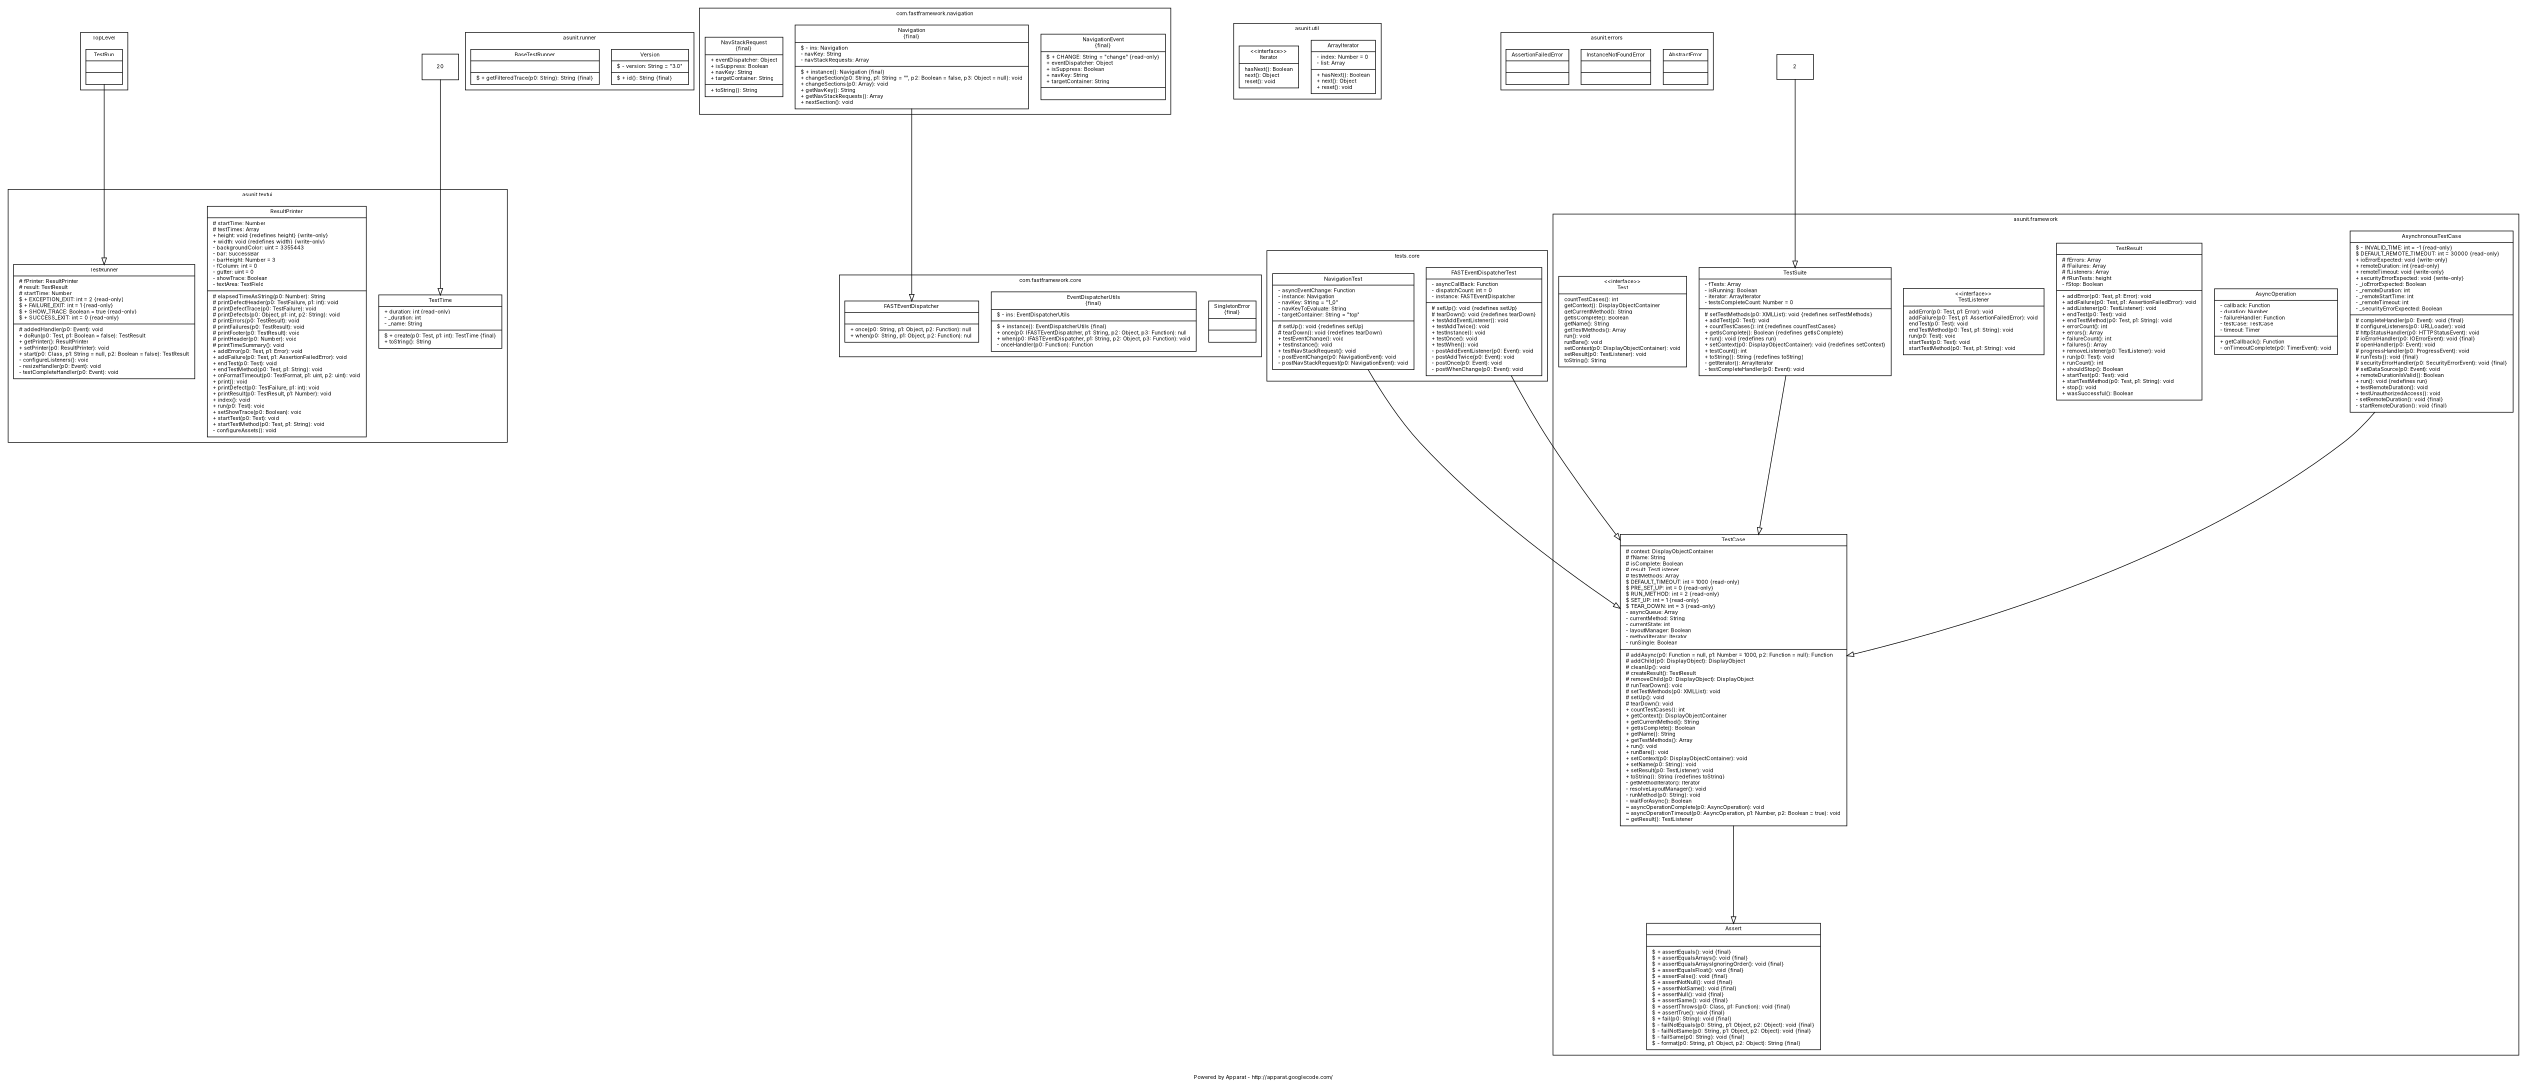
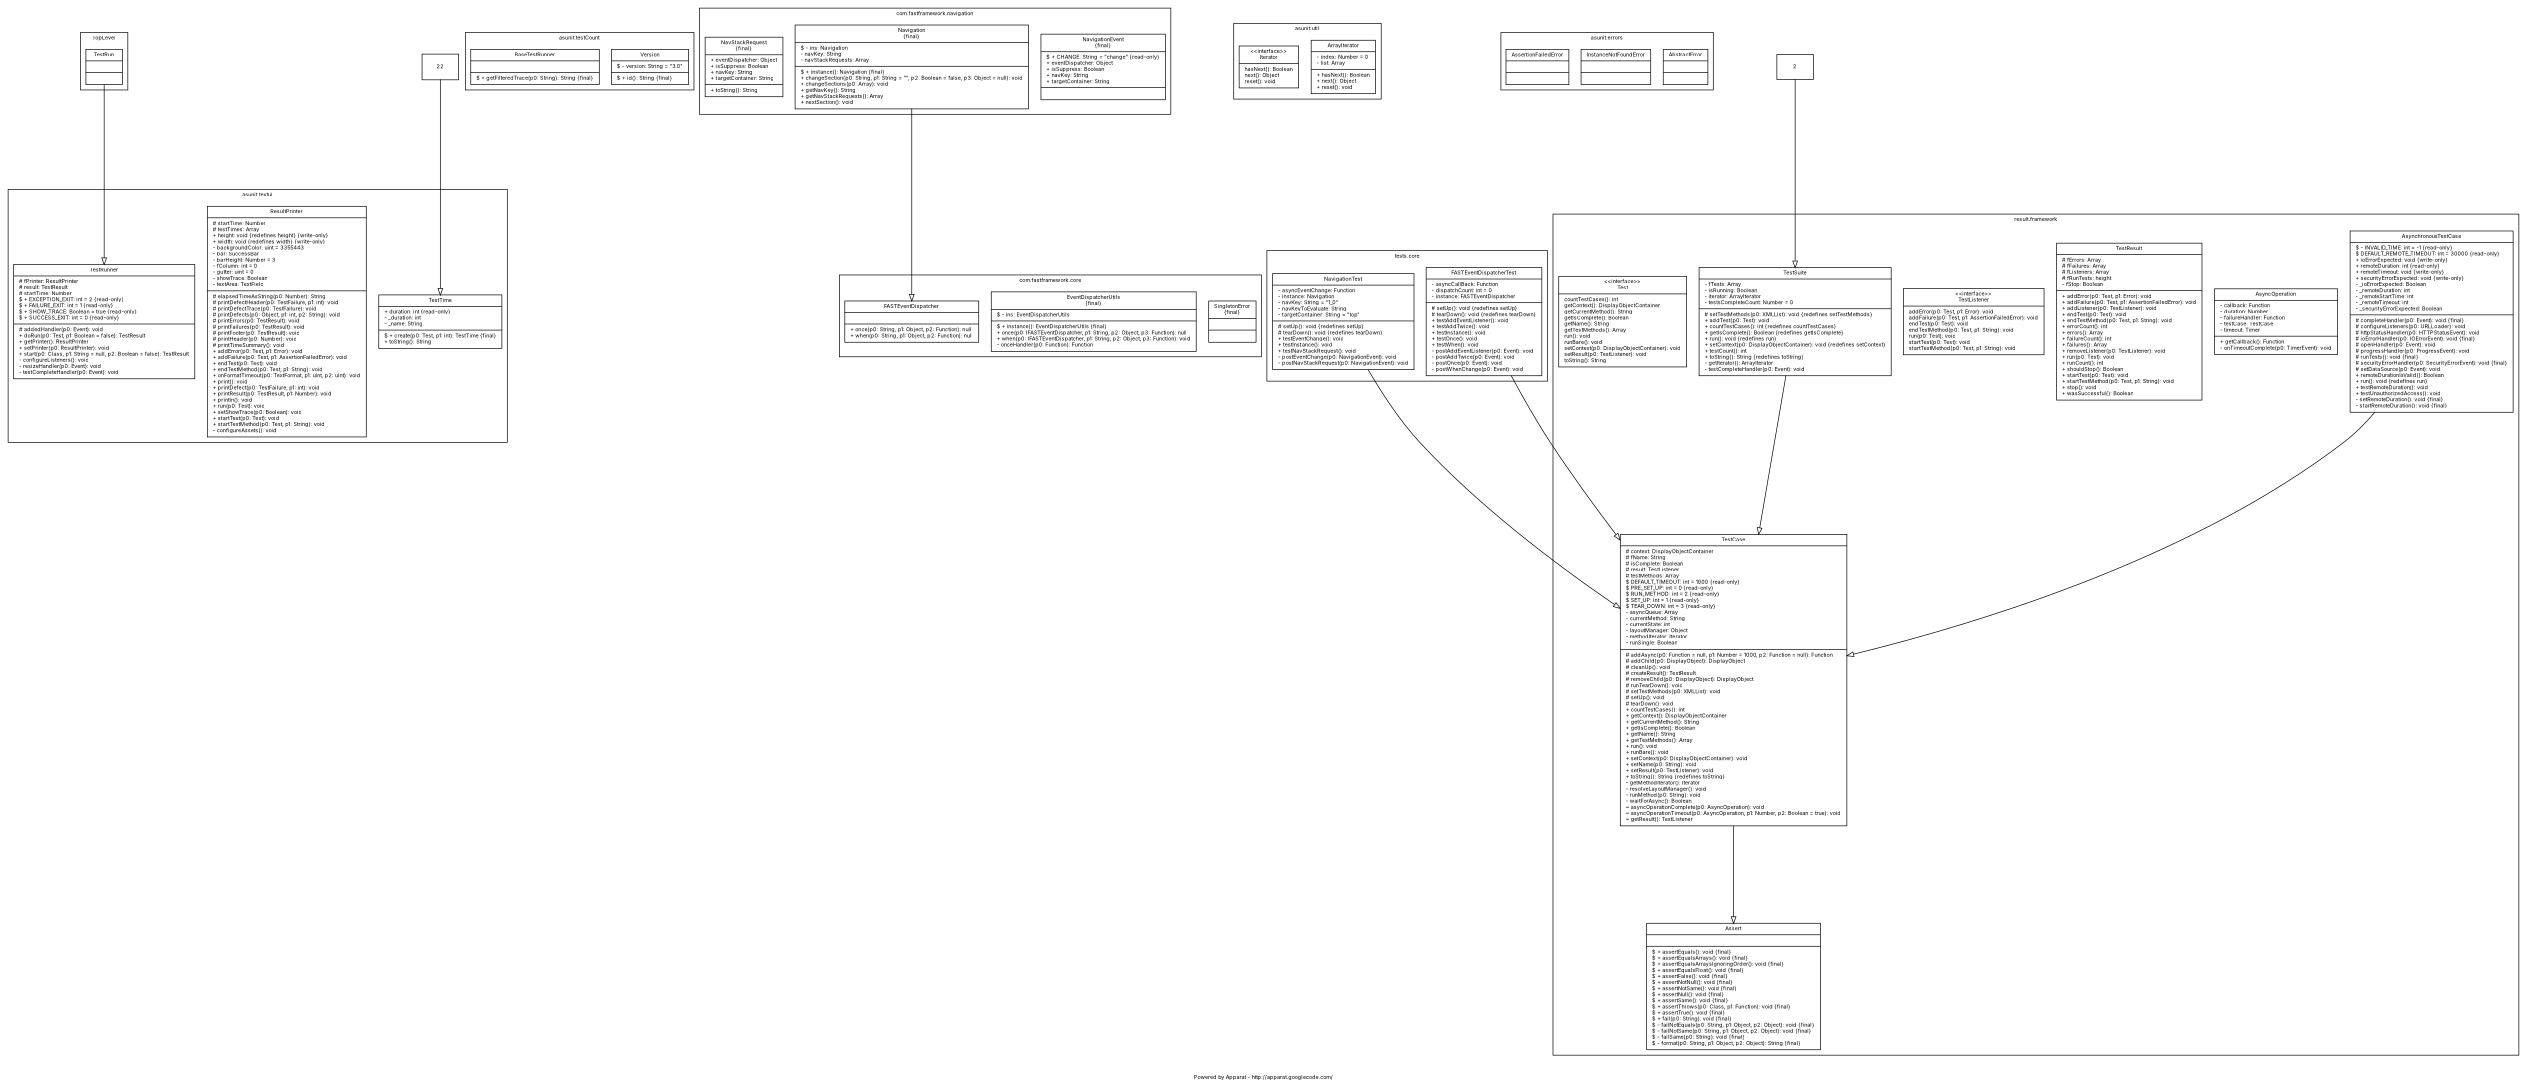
  digraph {
    fontname=Inter
    fontsize=8
    label="Powered by Apparat - http://apparat.googlecode.com/"
    rankdir=TB
    ranksep=2
    splines=true
    node [fontname=Inter fontsize=8 shape=record]
    edge [arrowhead=empty fontname=Inter fontsize=8 style=solid]
    n1 [label="{TestRun||}"]
    n2 [label="{Version|$ - version: String = \"3.0\"\l|$ + id(): String \{final\}\l}"]
    n3 [label="{BaseTestRunner||$ + getFilteredTrace(p0: String): String \{final\}\l}"]
    n4 [label="{SingletonError\n\{final\}||}"]
    n5 [label="{EventDispatcherUtils\n\{final\}|$ - ins: EventDispatcherUtils\l|$ + instance(): EventDispatcherUtils \{final\}\l+ once(p0: IFASTEventDispatcher, p1: String, p2: Object, p3: Function): null\l+ when(p0: IFASTEventDispatcher, p1: String, p2: Object, p3: Function): void\l- onceHandler(p0: Function): Function\l}"]
    n6 [label="{FASTEventDispatcher||+ once(p0: String, p1: Object, p2: Function): null\l+ when(p0: String, p1: Object, p2: Function): null\l}"]
    n7 [label="{NavigationEvent\n\{final\}|$ + CHANGE: String = \"change\" \{read-only\}\l+ eventDispatcher: Object\l+ isSuppress: Boolean\l+ navKey: String\l+ targetContainer: String\l|}"]
    n8 [label="{Navigation\n\{final\}|$ - ins: Navigation\l- navKey: String\l- navStackRequests: Array\l|$ + instance(): Navigation \{final\}\l+ changeSection(p0: String, p1: String = \"\", p2: Boolean = false, p3: Object = null): void\l+ changeSections(p0: Array): void\l+ getNavKey(): String\l+ getNavStackRequests(): Array\l+ nextSection(): void\l}"]
    n9 [label="{NavStackRequest\n\{final\}|+ eventDispatcher: Object\l+ isSuppress: Boolean\l+ navKey: String\l+ targetContainer: String\l|+ toString(): String\l}"]
    n10 [label="{ArrayIterator|- index: Number = 0\l- list: Array\l|+ hasNext(): Boolean\l+ next(): Object\l+ reset(): void\l}"]
    n11 [label="{\<\<interface\>\>\nIterator|hasNext(): Boolean\lnext(): Object\lreset(): void\l}"]
    n12 [label="{AbstractError||}"]
    n13 [label="{InstanceNotFoundError||}"]
    n14 [label="{AssertionFailedError||}"]
    n15 [label="{FASTEventDispatcherTest|- asyncCallBack: Function\l- dispatchCount: int = 0\l- instance: FASTEventDispatcher\l|# setUp(): void \{redefines setUp\}\l# tearDown(): void \{redefines tearDown\}\l+ testAddEventListener(): void\l+ testAddTwice(): void\l+ testInstance(): void\l+ testOnce(): void\l+ testWhen(): void\l- postAddEventListener(p0: Event): void\l- postAddTwice(p0: Event): void\l- postOnce(p0: Event): void\l- postWhenChange(p0: Event): void\l}"]
    n16 [label="{NavigationTest|- asyncEventChange: Function\l- instance: Navigation\l- navKey: String = \"1_0\"\l- navKeyToEvaluate: String\l- targetContainer: String = \"top\"\l|# setUp(): void \{redefines setUp\}\l# tearDown(): void \{redefines tearDown\}\l+ testEventChange(): void\l+ testInstance(): void\l+ testNavStackRequest(): void\l- postEventChange(p0: NavigationEvent): void\l- postNavStackRequest(p0: NavigationEvent): void\l}"]
    n17 [label="{TestTime|+ duration: int \{read-only\}\l- _duration: int\l- _name: String\l|$ + create(p0: Test, p1: int): TestTime \{final\}\l+ toString(): String\l}"]
-   n18 [label="{ResultPrinter|# startTime: Number\l# testTimes: Array\l+ height: void \{redefines height\} \{write-only\}\l+ width: void \{redefines width\} \{write-only\}\l- backgroundColor: uint = 3355443\l- bar: SuccessBar\l- barHeight: Number = 3\l- fColumn: int = 0\l- gutter: uint = 0\l- showTrace: Boolean\l- textArea: TextField\l|# elapsedTimeAsString(p0: Number): String\l# printDefectHeader(p0: TestFailure, p1: int): void\l# printDefectTrace(p0: TestFailure): void\l# printDefects(p0: Object, p1: int, p2: String): void\l# printErrors(p0: TestResult): void\l# printFailures(p0: TestResult): void\l# printFooter(p0: TestResult): void\l# printHeader(p0: Number): void\l# printTimeSummary(): void\l+ addError(p0: Test, p1: Error): void\l+ addFailure(p0: Test, p1: AssertionFailedError): void\l+ endTest(p0: Test): void\l+ endTestMethod(p0: Test, p1: String): void\l+ onFormatTimeout(p0: TextFormat, p1: uint, p2: uint): void\l+ print(): void\l+ printDefect(p0: TestFailure, p1: int): void\l+ printResult(p0: TestResult, p1: Number): void\l+ index(): void\l+ run(p0: Test): void\l+ setShowTrace(p0: Boolean): void\l+ startTest(p0: Test): void\l+ startTestMethod(p0: Test, p1: String): void\l- configureAssets(): void\l}"]
+   n18 [label="{ResultPrinter|# startTime: Number\l# testTimes: Array\l+ height: void \{redefines height\} \{write-only\}\l+ width: void \{redefines width\} \{write-only\}\l- backgroundColor: uint = 3355443\l- bar: SuccessBar\l- barHeight: Number = 3\l- fColumn: int = 0\l- gutter: uint = 0\l- showTrace: Boolean\l- textArea: TextField\l|# elapsedTimeAsString(p0: Number): String\l# printDefectHeader(p0: TestFailure, p1: int): void\l# printDefectTrace(p0: TestFailure): void\l# printDefects(p0: Object, p1: int, p2: String): void\l# printErrors(p0: TestResult): void\l# printFailures(p0: TestResult): void\l# printFooter(p0: TestResult): void\l# printHeader(p0: Number): void\l# printTimeSummary(): void\l+ addError(p0: Test, p1: Error): void\l+ addFailure(p0: Test, p1: AssertionFailedError): void\l+ endTest(p0: Test): void\l+ endTestMethod(p0: Test, p1: String): void\l+ onFormatTimeout(p0: TextFormat, p1: uint, p2: uint): void\l+ print(): void\l+ printDefect(p0: TestFailure, p1: int): void\l+ printResult(p0: TestResult, p1: Number): void\l+ println(): void\l+ run(p0: Test): void\l+ setShowTrace(p0: Boolean): void\l+ startTest(p0: Test): void\l+ startTestMethod(p0: Test, p1: String): void\l- configureAssets(): void\l}"]
    n19 [label="{TestRunner|# fPrinter: ResultPrinter\l# result: TestResult\l# startTime: Number\l$ + EXCEPTION_EXIT: int = 2 \{read-only\}\l$ + FAILURE_EXIT: int = 1 \{read-only\}\l$ + SHOW_TRACE: Boolean = true \{read-only\}\l$ + SUCCESS_EXIT: int = 0 \{read-only\}\l|# addedHandler(p0: Event): void\l+ doRun(p0: Test, p1: Boolean = false): TestResult\l+ getPrinter(): ResultPrinter\l+ setPrinter(p0: ResultPrinter): void\l+ start(p0: Class, p1: String = null, p2: Boolean = false): TestResult\l- configureListeners(): void\l- resizeHandler(p0: Event): void\l- testCompleteHandler(p0: Event): void\l}"]
    n20 [label="{AsynchronousTestCase|$ - INVALID_TIME: int = -1 \{read-only\}\l$ DEFAULT_REMOTE_TIMEOUT: int = 30000 \{read-only\}\l+ ioErrorExpected: void \{write-only\}\l+ remoteDuration: int \{read-only\}\l+ remoteTimeout: void \{write-only\}\l+ securityErrorExpected: void \{write-only\}\l- _ioErrorExpected: Boolean\l- _remoteDuration: int\l- _remoteStartTime: int\l- _remoteTimeout: int\l- _securityErrorExpected: Boolean\l|# completeHandler(p0: Event): void \{final\}\l# configureListeners(p0: URLLoader): void\l# httpStatusHandler(p0: HTTPStatusEvent): void\l# ioErrorHandler(p0: IOErrorEvent): void \{final\}\l# openHandler(p0: Event): void\l# progressHandler(p0: ProgressEvent): void\l# runTests(): void \{final\}\l# securityErrorHandler(p0: SecurityErrorEvent): void \{final\}\l# setDataSource(p0: Event): void\l+ remoteDurationIsValid(): Boolean\l+ run(): void \{redefines run\}\l+ testRemoteDuration(): void\l+ testUnauthorizedAccess(): void\l- setRemoteDuration(): void \{final\}\l- startRemoteDuration(): void \{final\}\l}"]
    n21 [label="{AsyncOperation|- callback: Function\l- duration: Number\l- failureHandler: Function\l- testCase: TestCase\l- timeout: Timer\l|+ getCallback(): Function\l- onTimeoutComplete(p0: TimerEvent): void\l}"]
    n22 [label="{TestResult|# fErrors: Array\l# fFailures: Array\l# fListeners: Array\l# fRunTests: height\l- fStop: Boolean\l|+ addError(p0: Test, p1: Error): void\l+ addFailure(p0: Test, p1: AssertionFailedError): void\l+ addListener(p0: TestListener): void\l+ endTest(p0: Test): void\l+ endTestMethod(p0: Test, p1: String): void\l+ errorCount(): int\l+ errors(): Array\l+ failureCount(): int\l+ failures(): Array\l+ removeListener(p0: TestListener): void\l+ run(p0: Test): void\l+ runCount(): int\l+ shouldStop(): Boolean\l+ startTest(p0: Test): void\l+ startTestMethod(p0: Test, p1: String): void\l+ stop(): void\l+ wasSuccessful(): Boolean\l}"]
    n23 [label="{\<\<interface\>\>\nTestListener|addError(p0: Test, p1: Error): void\laddFailure(p0: Test, p1: AssertionFailedError): void\lendTest(p0: Test): void\lendTestMethod(p0: Test, p1: String): void\lrun(p0: Test): void\lstartTest(p0: Test): void\lstartTestMethod(p0: Test, p1: String): void\l}"]
    n24 [label="{TestSuite|- fTests: Array\l- isRunning: Boolean\l- iterator: ArrayIterator\l- testsCompleteCount: Number = 0\l|# setTestMethods(p0: XMLList): void \{redefines setTestMethods\}\l+ addTest(p0: Test): void\l+ countTestCases(): int \{redefines countTestCases\}\l+ getIsComplete(): Boolean \{redefines getIsComplete\}\l+ run(): void \{redefines run\}\l+ setContext(p0: DisplayObjectContainer): void \{redefines setContext\}\l+ testCount(): int\l+ toString(): String \{redefines toString\}\l- getIterator(): ArrayIterator\l- testCompleteHandler(p0: Event): void\l}"]
-   n25 [label="{TestCase|# context: DisplayObjectContainer\l# fName: String\l# isComplete: Boolean\l# result: TestListener\l# testMethods: Array\l$ DEFAULT_TIMEOUT: int = 1000 \{read-only\}\l$ PRE_SET_UP: int = 0 \{read-only\}\l$ RUN_METHOD: int = 2 \{read-only\}\l$ SET_UP: int = 1 \{read-only\}\l$ TEAR_DOWN: int = 3 \{read-only\}\l- asyncQueue: Array\l- currentMethod: String\l- currentState: int\l- layoutManager: Boolean\l- methodIterator: Iterator\l- runSingle: Boolean\l|# addAsync(p0: Function = null, p1: Number = 1000, p2: Function = null): Function\l# addChild(p0: DisplayObject): DisplayObject\l# cleanUp(): void\l# createResult(): TestResult\l# removeChild(p0: DisplayObject): DisplayObject\l# runTearDown(): void\l# setTestMethods(p0: XMLList): void\l# setUp(): void\l# tearDown(): void\l+ countTestCases(): int\l+ getContext(): DisplayObjectContainer\l+ getCurrentMethod(): String\l+ getIsComplete(): Boolean\l+ getName(): String\l+ getTestMethods(): Array\l+ run(): void\l+ runBare(): void\l+ setContext(p0: DisplayObjectContainer): void\l+ setName(p0: String): void\l+ setResult(p0: TestListener): void\l+ toString(): String \{redefines toString\}\l- getMethodIterator(): Iterator\l- resolveLayoutManager(): void\l- runMethod(p0: String): void\l- waitForAsync(): Boolean\l~ asyncOperationComplete(p0: AsyncOperation): void\l~ asyncOperationTimeout(p0: AsyncOperation, p1: Number, p2: Boolean = true): void\l~ getResult(): TestListener\l}"]
+   n25 [label="{TestCase|# context: DisplayObjectContainer\l# fName: String\l# isComplete: Boolean\l# result: TestListener\l# testMethods: Array\l$ DEFAULT_TIMEOUT: int = 1000 \{read-only\}\l$ PRE_SET_UP: int = 0 \{read-only\}\l$ RUN_METHOD: int = 2 \{read-only\}\l$ SET_UP: int = 1 \{read-only\}\l$ TEAR_DOWN: int = 3 \{read-only\}\l- asyncQueue: Array\l- currentMethod: String\l- currentState: int\l- layoutManager: Object\l- methodIterator: Iterator\l- runSingle: Boolean\l|# addAsync(p0: Function = null, p1: Number = 1000, p2: Function = null): Function\l# addChild(p0: DisplayObject): DisplayObject\l# cleanUp(): void\l# createResult(): TestResult\l# removeChild(p0: DisplayObject): DisplayObject\l# runTearDown(): void\l# setTestMethods(p0: XMLList): void\l# setUp(): void\l# tearDown(): void\l+ countTestCases(): int\l+ getContext(): DisplayObjectContainer\l+ getCurrentMethod(): String\l+ getIsComplete(): Boolean\l+ getName(): String\l+ getTestMethods(): Array\l+ run(): void\l+ runBare(): void\l+ setContext(p0: DisplayObjectContainer): void\l+ setName(p0: String): void\l+ setResult(p0: TestListener): void\l+ toString(): String \{redefines toString\}\l- getMethodIterator(): Iterator\l- resolveLayoutManager(): void\l- runMethod(p0: String): void\l- waitForAsync(): Boolean\l~ asyncOperationComplete(p0: AsyncOperation): void\l~ asyncOperationTimeout(p0: AsyncOperation, p1: Number, p2: Boolean = true): void\l~ getResult(): TestListener\l}"]
    n26 [label="{Assert||$ + assertEquals(): void \{final\}\l$ + assertEqualsArrays(): void \{final\}\l$ + assertEqualsArraysIgnoringOrder(): void \{final\}\l$ + assertEqualsFloat(): void \{final\}\l$ + assertFalse(): void \{final\}\l$ + assertNotNull(): void \{final\}\l$ + assertNotSame(): void \{final\}\l$ + assertNull(): void \{final\}\l$ + assertSame(): void \{final\}\l$ + assertThrows(p0: Class, p1: Function): void \{final\}\l$ + assertTrue(): void \{final\}\l$ + fail(p0: String): void \{final\}\l$ - failNotEquals(p0: String, p1: Object, p2: Object): void \{final\}\l$ - failNotSame(p0: String, p1: Object, p2: Object): void \{final\}\l$ - failSame(p0: String): void \{final\}\l$ - format(p0: String, p1: Object, p2: Object): String \{final\}\l}"]
    n27 [label="{\<\<interface\>\>\nTest|countTestCases(): int\lgetContext(): DisplayObjectContainer\lgetCurrentMethod(): String\lgetIsComplete(): Boolean\lgetName(): String\lgetTestMethods(): Array\lrun(): void\lrunBare(): void\lsetContext(p0: DisplayObjectContainer): void\lsetResult(p0: TestListener): void\ltoString(): String\l}"]
    n28 [label=2]
-   22 [label=20]
+   22
    subgraph cluster_1 {
      label=TopLevel
      n1
    }
    subgraph cluster_2 {
-     label="asunit.runner"
+     label="asunit.testCount"
      n2
      n3
    }
    subgraph cluster_3 {
      label="com.fastframework.core"
      n4
      n5
      n6
    }
    subgraph cluster_4 {
      label="com.fastframework.navigation"
      n7
      n8
      n9
    }
    subgraph cluster_5 {
      label="asunit.util"
      n10
      n11
    }
    subgraph cluster_6 {
      label="asunit.errors"
      n12
      n13
      n14
    }
    subgraph cluster_7 {
      label="tests.core"
      n15
      n16
    }
    subgraph cluster_8 {
      label="asunit.textui"
      n17
      n18
      n19
    }
    subgraph cluster_9 {
-     label="asunit.framework"
+     label="result.framework"
      n20
      n21
      n22
      n23
      n24
      n25
      n26
      n27
    }
    n1 -> n19
    n8 -> n6
    n15 -> n25
    n16 -> n25
    n20 -> n25
    n24 -> n25
    n25 -> n26
    n28 -> n24
    22 -> n17
  }
